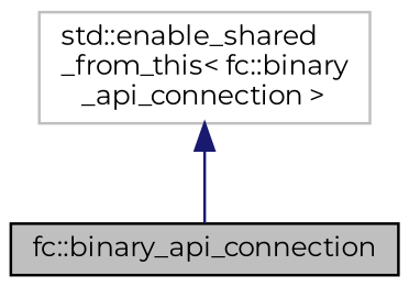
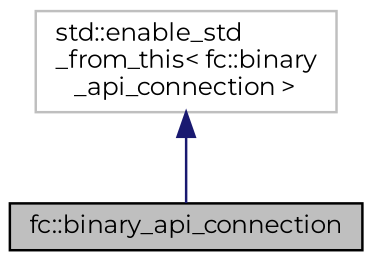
  digraph {
    fontname=Montserrat
    node [fontname=Montserrat fontsize=10 shape=record style=filled]
    n1 [color=black fillcolor=grey75 fontcolor=black height=0.2 label="fc::binary_api_connection" width=0.4]
-   n2 [color=grey75 fillcolor=white height=0.2 label="std::enable_shared\l_from_this\< fc::binary\l_api_connection \>" width=0.4]
+   n2 [color=grey75 fillcolor=white height=0.2 label="std::enable_std\l_from_this\< fc::binary\l_api_connection \>" width=0.4]
    n2 -> n1 [color=midnightblue dir=back fontname=Montserrat fontsize=10 labelfontname=Helvetica labelfontsize=10 style=solid]
  }
